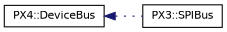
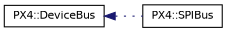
  digraph {
    rankdir=LR
    node [color=black fillcolor=white fontname=Helvetica fontsize=10 shape=record style=filled]
    n1 [height=0.2 label="PX4::DeviceBus" width=0.4]
-   n2 [height=0.2 label="PX3::SPIBus" width=0.4]
+   n2 [height=0.2 label="PX4::SPIBus" width=0.4]
    n1 -> n2 [color=midnightblue dir=back fontname=Helvetica fontsize=10 labelfontname=Helvetica labelfontsize=10 style=dotted]
  }
